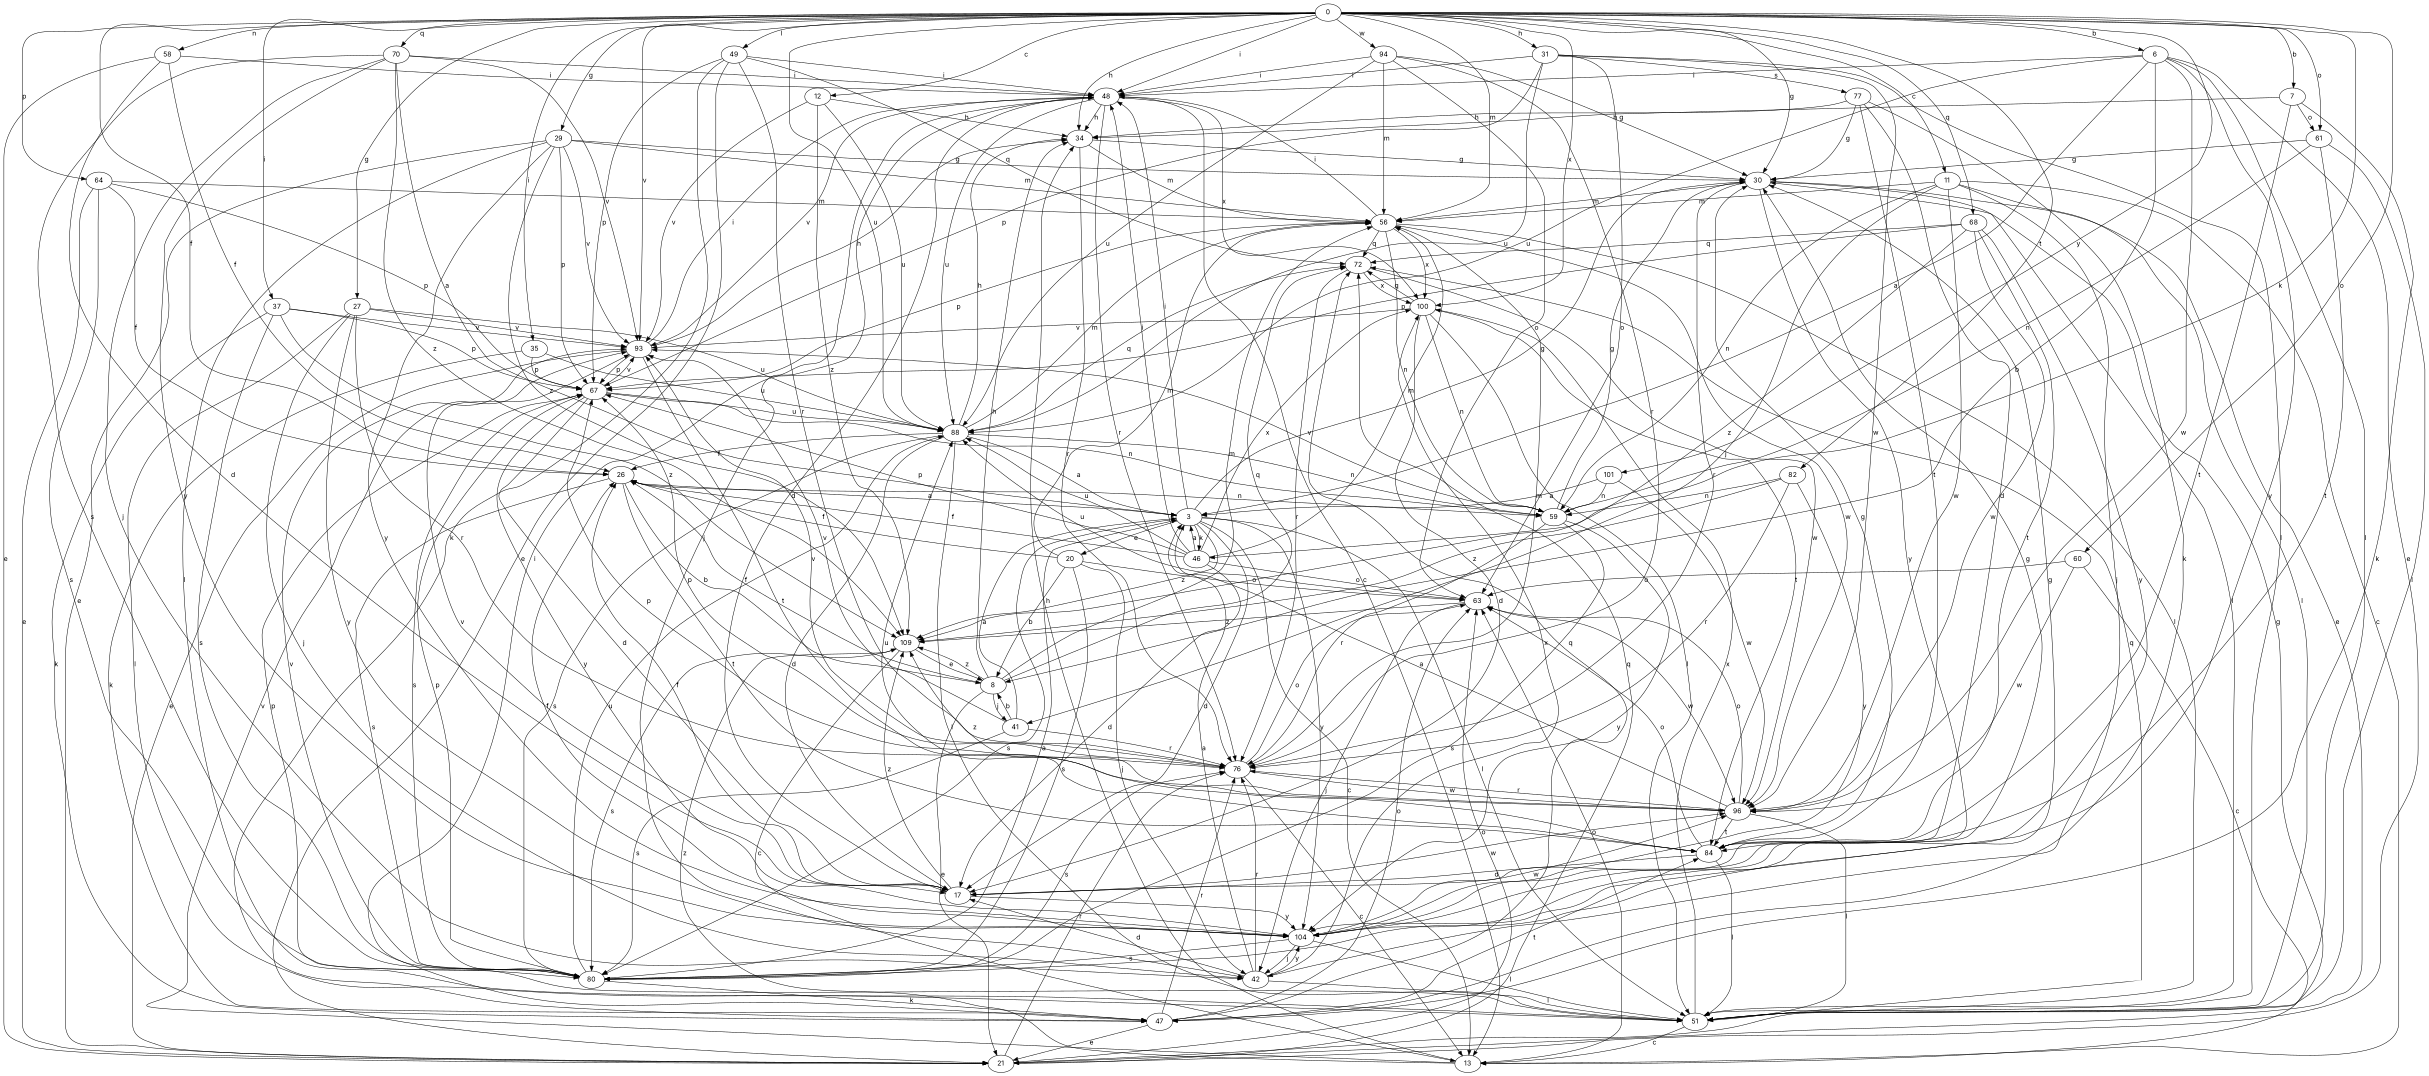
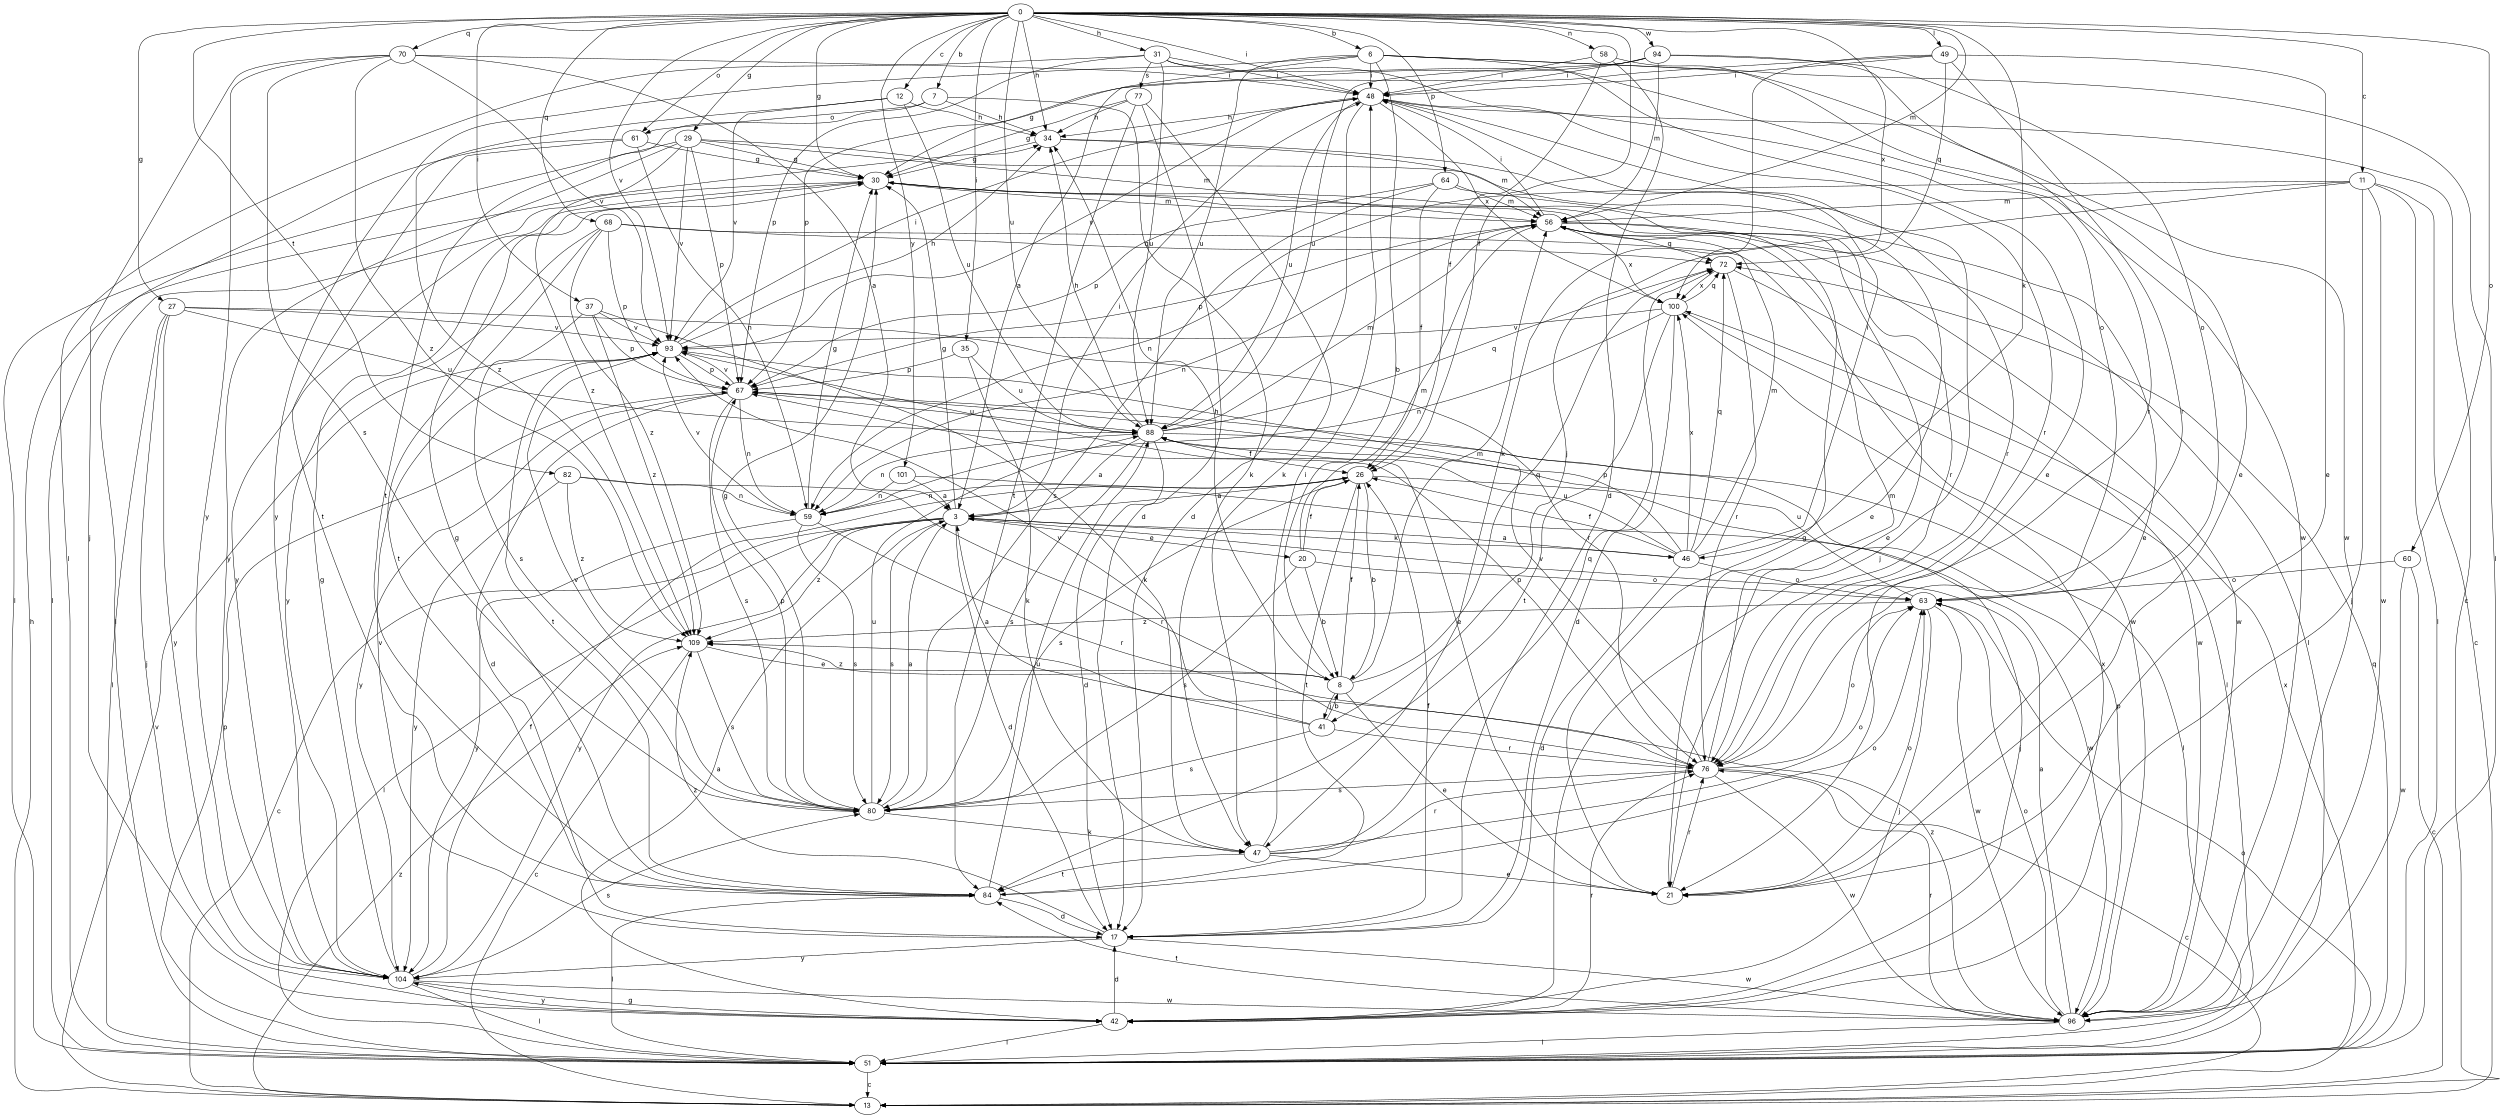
  strict digraph {
    fontname=Inter
    node [fontname=Inter]
    edge [fontname=Inter]
    0
    6
    7
    11
    12
    26
    27
    29
    30
    31
    34
    35
    37
    n14 [label=48]
    46
    49
    56
    58
    60
    61
    64
    68
    70
    82
    88
    93
    94
    100
    101
    3
    51
    104
    8
    21
    96
    47
    84
    13
    41
    42
    59
    109
    80
    76
    67
    77
    63
    17
    72
    20
    0 -> 6 [label=b]
    0 -> 7 [label=b]
    0 -> 11 [label=c]
    0 -> 12 [label=c]
    0 -> 26 [label=f]
    0 -> 27 [label=g]
    0 -> 29 [label=g]
    0 -> 30 [label=g]
    0 -> 31 [label=h]
    0 -> 34 [label=h]
    0 -> 35 [label=i]
    0 -> 37 [label=i]
    0 -> n14 [label=i]
    0 -> 46 [label=k]
    0 -> 49 [label=l]
    0 -> 56 [label=m]
    0 -> 58 [label=n]
    0 -> 60 [label=o]
    0 -> 61 [label=o]
    0 -> 64 [label=p]
    0 -> 68 [label=q]
    0 -> 70 [label=q]
    0 -> 82 [label=t]
    0 -> 88 [label=u]
    0 -> 93 [label=v]
    0 -> 94 [label=w]
    0 -> 100 [label=x]
    0 -> 101 [label=y]
    6 -> n14 [label=i]
    6 -> 88 [label=u]
    6 -> 3 [label=a]
    6 -> 51 [label=l]
    6 -> 104 [label=y]
    6 -> 8 [label=b]
    6 -> 21 [label=e]
    6 -> 96 [label=w]
    7 -> 34 [label=h]
    7 -> 61 [label=o]
    7 -> 47 [label=k]
    7 -> 84 [label=t]
    11 -> 56 [label=m]
    11 -> 51 [label=l]
    11 -> 96 [label=w]
    11 -> 13 [label=c]
    11 -> 41 [label=j]
    11 -> 42 [label=j]
    11 -> 59 [label=n]
    12 -> 34 [label=h]
    12 -> 88 [label=u]
    12 -> 93 [label=v]
    12 -> 109 [label=z]
    26 -> 3 [label=a]
    26 -> 8 [label=b]
    26 -> 84 [label=t]
-   20 -> 42 [label=j]
+   26 -> 42 [label=j]
    26 -> 59 [label=n]
    26 -> 80 [label=s]
    27 -> 88 [label=u]
    27 -> 93 [label=v]
    27 -> 51 [label=l]
    27 -> 104 [label=y]
    27 -> 42 [label=j]
    27 -> 76 [label=r]
    29 -> 30 [label=g]
    29 -> 56 [label=m]
    29 -> 93 [label=v]
    29 -> 51 [label=l]
    29 -> 104 [label=y]
    29 -> 21 [label=e]
    29 -> 109 [label=z]
    29 -> 67 [label=p]
    30 -> 56 [label=m]
    30 -> 51 [label=l]
    30 -> 104 [label=y]
    30 -> 21 [label=e]
    30 -> 76 [label=r]
    31 -> n14 [label=i]
    31 -> 88 [label=u]
    31 -> 51 [label=l]
    31 -> 96 [label=w]
    31 -> 67 [label=p]
    31 -> 77 [label=s]
    31 -> 63 [label=o]
    34 -> 30 [label=g]
    34 -> 56 [label=m]
    34 -> 76 [label=r]
    35 -> 88 [label=u]
    35 -> 47 [label=k]
    35 -> 67 [label=p]
    37 -> 93 [label=v]
    37 -> 47 [label=k]
    37 -> 109 [label=z]
    37 -> 80 [label=s]
    37 -> 67 [label=p]
    n14 -> 34 [label=h]
    n14 -> 88 [label=u]
    n14 -> 93 [label=v]
    n14 -> 100 [label=x]
    n14 -> 13 [label=c]
    n14 -> 42 [label=j]
    n14 -> 76 [label=r]
    n14 -> 17 [label=d]
    46 -> 26 [label=f]
    46 -> n14 [label=i]
    46 -> 56 [label=m]
    46 -> 88 [label=u]
    46 -> 100 [label=x]
    46 -> 3 [label=a]
    46 -> 67 [label=p]
    46 -> 63 [label=o]
    46 -> 17 [label=d]
-   21 -> 72 [label=q]
+   46 -> 72 [label=q]
    49 -> n14 [label=i]
    49 -> 21 [label=e]
    49 -> 47 [label=k]
    49 -> 76 [label=r]
    49 -> 67 [label=p]
    49 -> 72 [label=q]
    56 -> n14 [label=i]
    56 -> 100 [label=x]
    56 -> 51 [label=l]
    56 -> 96 [label=w]
    56 -> 59 [label=n]
    56 -> 67 [label=p]
    56 -> 72 [label=q]
    58 -> 26 [label=f]
    58 -> n14 [label=i]
    58 -> 21 [label=e]
    58 -> 17 [label=d]
    60 -> 96 [label=w]
    60 -> 13 [label=c]
    60 -> 63 [label=o]
    61 -> 30 [label=g]
    61 -> 51 [label=l]
    61 -> 84 [label=t]
    61 -> 59 [label=n]
    64 -> 26 [label=f]
    64 -> 56 [label=m]
    64 -> 21 [label=e]
    64 -> 80 [label=s]
    64 -> 67 [label=p]
    68 -> 104 [label=y]
    68 -> 96 [label=w]
    68 -> 84 [label=t]
    68 -> 109 [label=z]
    68 -> 67 [label=p]
    68 -> 72 [label=q]
    70 -> n14 [label=i]
    70 -> 93 [label=v]
    70 -> 3 [label=a]
    70 -> 104 [label=y]
    70 -> 42 [label=j]
    70 -> 109 [label=z]
    70 -> 80 [label=s]
    82 -> 104 [label=y]
    82 -> 59 [label=n]
    82 -> 109 [label=z]
    82 -> 76 [label=r]
    88 -> 26 [label=f]
    88 -> 34 [label=h]
    88 -> 56 [label=m]
    88 -> 3 [label=a]
    88 -> 51 [label=l]
    88 -> 59 [label=n]
    88 -> 80 [label=s]
    88 -> 17 [label=d]
    88 -> 72 [label=q]
    93 -> 34 [label=h]
    93 -> n14 [label=i]
    93 -> 21 [label=e]
    93 -> 84 [label=t]
    93 -> 67 [label=p]
    94 -> 30 [label=g]
    94 -> n14 [label=i]
    94 -> 56 [label=m]
    94 -> 88 [label=u]
    94 -> 76 [label=r]
    94 -> 63 [label=o]
    100 -> 93 [label=v]
    100 -> 51 [label=l]
    100 -> 84 [label=t]
    100 -> 59 [label=n]
    100 -> 17 [label=d]
    100 -> 72 [label=q]
    101 -> 3 [label=a]
    101 -> 96 [label=w]
    101 -> 59 [label=n]
    3 -> 30 [label=g]
    3 -> n14 [label=i]
    3 -> 46 [label=k]
    3 -> 51 [label=l]
    3 -> 104 [label=y]
    3 -> 13 [label=c]
    3 -> 109 [label=z]
    3 -> 80 [label=s]
    3 -> 17 [label=d]
    3 -> 20 [label=e]
    51 -> 100 [label=x]
    51 -> 13 [label=c]
    51 -> 67 [label=p]
    51 -> 72 [label=q]
    104 -> 26 [label=f]
    104 -> 30 [label=g]
    104 -> 51 [label=l]
    104 -> 96 [label=w]
-   104 -> 42 [label=j]
+   104 -> 42 [label=g]
    104 -> 80 [label=s]
    8 -> 26 [label=f]
    8 -> 34 [label=h]
    8 -> 56 [label=m]
    8 -> 21 [label=e]
    8 -> 41 [label=j]
    8 -> 109 [label=z]
    8 -> 72 [label=q]
    21 -> 30 [label=g]
    21 -> 76 [label=r]
    21 -> 63 [label=o]
    96 -> 3 [label=a]
    96 -> 51 [label=l]
    96 -> 84 [label=t]
    96 -> 109 [label=z]
    96 -> 76 [label=r]
    96 -> 67 [label=p]
    96 -> 63 [label=o]
    47 -> n14 [label=i]
    47 -> 21 [label=e]
    47 -> 84 [label=t]
    47 -> 76 [label=r]
    47 -> 63 [label=o]
    47 -> 72 [label=q]
    84 -> 30 [label=g]
    84 -> 88 [label=u]
    84 -> 51 [label=l]
    84 -> 63 [label=o]
    84 -> 17 [label=d]
    13 -> 34 [label=h]
    13 -> 93 [label=v]
    13 -> 109 [label=z]
    13 -> 63 [label=o]
    41 -> 93 [label=v]
    41 -> 3 [label=a]
    41 -> 8 [label=b]
    41 -> 80 [label=s]
    41 -> 76 [label=r]
    42 -> 100 [label=x]
    42 -> 3 [label=a]
    42 -> 51 [label=l]
    42 -> 104 [label=y]
    42 -> 76 [label=r]
    42 -> 17 [label=d]
    59 -> 30 [label=g]
    59 -> 93 [label=v]
    59 -> 104 [label=y]
    59 -> 80 [label=s]
    59 -> 76 [label=r]
    109 -> 8 [label=e]
    109 -> 13 [label=c]
    109 -> 80 [label=s]
    80 -> 30 [label=g]
    80 -> 88 [label=u]
    80 -> 93 [label=v]
    80 -> 3 [label=a]
    80 -> 47 [label=k]
    80 -> 67 [label=p]
    76 -> 56 [label=m]
    76 -> 93 [label=v]
    76 -> 96 [label=w]
    76 -> 13 [label=c]
-   80 -> 76 [label=s]
+   76 -> 80 [label=s]
    76 -> 67 [label=p]
    76 -> 63 [label=o]
    67 -> 88 [label=u]
    67 -> 93 [label=v]
    67 -> 104 [label=y]
    67 -> 59 [label=n]
    67 -> 80 [label=s]
    67 -> 17 [label=d]
    77 -> 30 [label=g]
    77 -> 34 [label=h]
    77 -> 47 [label=k]
    77 -> 84 [label=t]
    77 -> 17 [label=d]
    63 -> 88 [label=u]
    63 -> 96 [label=w]
    63 -> 42 [label=j]
    63 -> 109 [label=z]
    17 -> 26 [label=f]
    17 -> 93 [label=v]
    17 -> 104 [label=y]
    17 -> 96 [label=w]
    17 -> 109 [label=z]
    72 -> 100 [label=x]
    72 -> 96 [label=w]
    72 -> 76 [label=r]
    20 -> 26 [label=f]
    20 -> 56 [label=m]
    20 -> 8 [label=b]
    20 -> 80 [label=s]
    20 -> 63 [label=o]
  }
